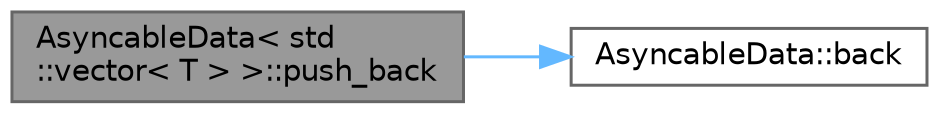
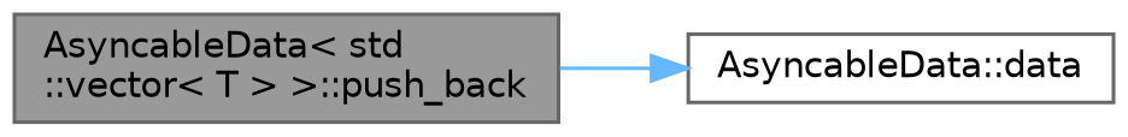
  digraph {
    rankdir=LR
    node [fontname=Helvetica fontsize=10 shape=box style=filled]
    n1 [color=gray40 fillcolor=grey60 fontcolor=black height=0.2 label="AsyncableData\< std\l::vector\< T \> \>::push_back" width=0.4]
-   n2 [color=grey40 fillcolor=white height=0.2 label="AsyncableData::back" width=0.4]
+   n2 [color=grey40 fillcolor=white height=0.2 label="AsyncableData::data" width=0.4]
    n1 -> n2 [color=steelblue1 fontname=Helvetica fontsize=10 labelfontname=Helvetica labelfontsize=10 style=solid]
  }
